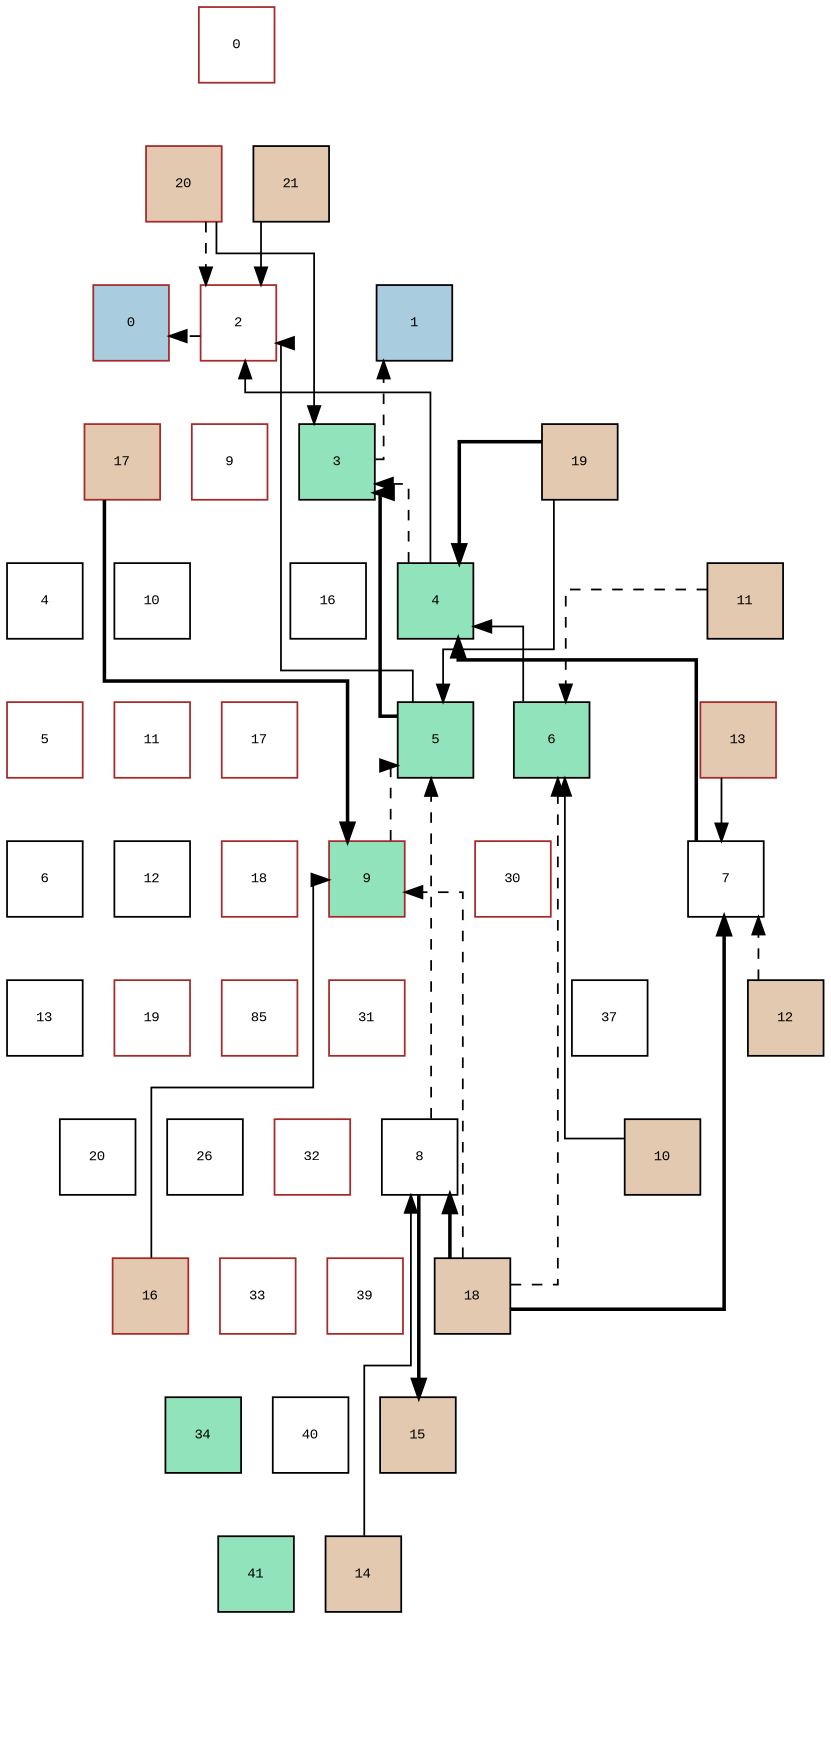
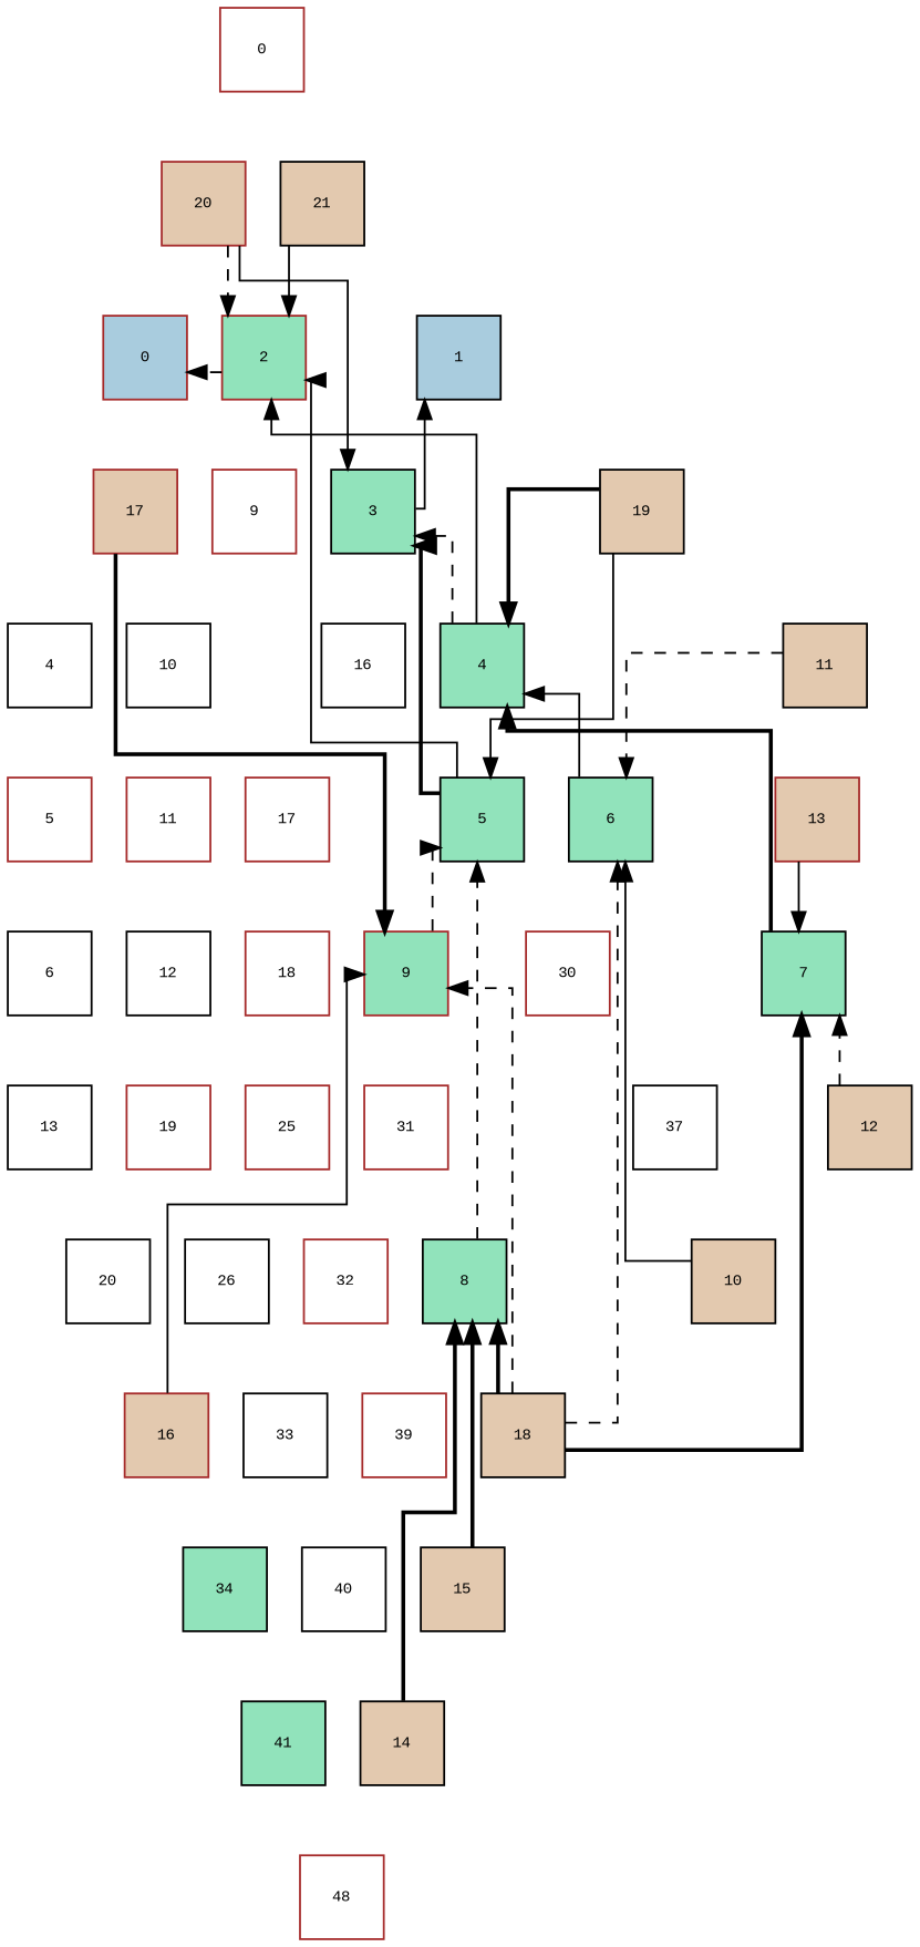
  digraph {
    fontname="Liberation Mono"
    rank=same
    rankdir=TB
    splines=ortho
    node [color=black fillcolor="#ffffff" fixedsize=true fontname="Liberation Mono" fontsize=8 shape=square style=filled]
    edge [constraint=true fontname="Liberation Mono" style=invis]
    n1 [color=brown label=0 width=0.6]
    n2 [color=brown fillcolor="#e3c9af" label=20 width=0.6]
    n3 [fillcolor="#e3c9af" label=21 width=0.6]
    n4 [color=brown fillcolor="#a9ccde" label=0 width=0.6]
-   n5 [color=brown label=2 width=0.6]
+   n5 [color=brown fillcolor="#91e3bb" label=2 width=0.6]
    n6 [fillcolor="#91e3bb" label=3 width=0.6]
    n7 [fillcolor="#a9ccde" label=1 width=0.6]
    n8 [color=brown fillcolor="#e3c9af" label=17 width=0.6]
    n9 [color=brown label=9 width=0.6]
    n10 [label=16 width=0.6]
    n11 [fillcolor="#91e3bb" label=4 width=0.6]
    n12 [label=4 width=0.6]
    n13 [label=10 width=0.6]
    n14 [color=brown fillcolor="#91e3bb" label=9 width=0.6]
    n15 [color=brown label=5 width=0.6]
    n16 [color=brown label=11 width=0.6]
    n17 [color=brown label=17 width=0.6]
    n18 [fillcolor="#91e3bb" label=5 width=0.6]
-   n19 [color=brown label=85 width=0.6]
+   n19 [color=brown label=25 width=0.6]
    n20 [color=brown label=31 width=0.6]
    n21 [label=6 width=0.6]
    n22 [label=12 width=0.6]
    n23 [color=brown label=18 width=0.6]
    n24 [label=13 width=0.6]
    n25 [color=brown label=19 width=0.6]
    n26 [label=20 width=0.6]
    n27 [fillcolor="#e3c9af" label=19 width=0.6]
    n28 [label=26 width=0.6]
    n29 [color=brown fillcolor="#e3c9af" label=16 width=0.6]
    n30 [fillcolor="#e3c9af" label=11 width=0.6]
    n31 [fillcolor="#91e3bb" label=6 width=0.6]
    n32 [color=brown label=30 width=0.6]
    n33 [color=brown label=32 width=0.6]
-   n34 [color=brown label=33 width=0.6]
+   n34 [label=33 width=0.6]
    n35 [fillcolor="#91e3bb" label=34 width=0.6]
    n36 [color=brown fillcolor="#e3c9af" label=13 width=0.6]
-   n37 [label=7 width=0.6]
+   n37 [fillcolor="#91e3bb" label=7 width=0.6]
    n38 [label=37 width=0.6]
-   n39 [label=8 width=0.6]
+   n39 [fillcolor="#91e3bb" label=8 width=0.6]
    n40 [color=brown label=39 width=0.6]
    n41 [label=40 width=0.6]
    n42 [fillcolor="#91e3bb" label=41 width=0.6]
    n43 [fillcolor="#e3c9af" label=12 width=0.6]
    n44 [fillcolor="#e3c9af" label=10 width=0.6]
    n45 [fillcolor="#e3c9af" label=18 width=0.6]
    n46 [fillcolor="#e3c9af" label=15 width=0.6]
    n47 [fillcolor="#e3c9af" label=14 width=0.6]
+   n48 [color=brown label=48 width=0.6]
    n1 -> n2
    n1 -> n3
    n2 -> n4
    n2 -> n5 [constraint=false style=dashed]
    n2 -> n5
    n2 -> n6 [constraint=false style=solid]
    n3 -> n5 [constraint=false style=solid]
    n3 -> n5
    n3 -> n7
    n4 -> n8
    n4 -> n9
    n5 -> n4 [constraint=false style=dashed]
    n5 -> n6
    n5 -> n9
-   n6 -> n7 [constraint=false style=dashed]
+   n6 -> n7 [constraint=false style=solid]
    n6 -> n10
    n6 -> n11
    n7 -> n6
    n7 -> n27
    n8 -> n12
    n8 -> n13
    n8 -> n14 [constraint=false style=bold]
    n9 -> n10
    n9 -> n13
    n10 -> n17
    n10 -> n18
    n11 -> n5 [constraint=false style=solid]
    n11 -> n6 [constraint=false style=dashed]
    n11 -> n18
    n11 -> n31
    n12 -> n15
    n12 -> n16
    n13 -> n16
    n13 -> n17
    n14 -> n18 [constraint=false style=dashed]
    n14 -> n19
    n14 -> n20
    n15 -> n21
    n15 -> n22
    n16 -> n22
    n16 -> n23
    n17 -> n14
    n17 -> n23
    n18 -> n5 [constraint=false style=solid]
    n18 -> n6 [constraint=false style=bold]
    n18 -> n14
    n18 -> n32
    n19 -> n28
    n19 -> n33
    n20 -> n33
    n20 -> n39
    n21 -> n24
    n22 -> n24
    n22 -> n25
    n23 -> n19
    n23 -> n25
    n24 -> n26
    n25 -> n26
    n25 -> n28
    n26 -> n29
    n27 -> n11 [constraint=false style=bold]
    n27 -> n11
    n27 -> n18 [constraint=false style=solid]
    n27 -> n30
    n28 -> n29
    n28 -> n34
    n29 -> n14 [constraint=false style=solid]
    n29 -> n35
    n30 -> n31 [constraint=false style=dashed]
    n30 -> n31
    n30 -> n36
    n31 -> n11 [constraint=false style=solid]
    n31 -> n32
    n31 -> n37
    n32 -> n20
    n32 -> n38
    n33 -> n34
    n33 -> n40
    n34 -> n35
    n34 -> n41
    n35 -> n42
    n36 -> n37 [constraint=false style=solid]
    n36 -> n37
    n37 -> n11 [constraint=false style=bold]
    n37 -> n38
    n37 -> n43
    n38 -> n39
    n38 -> n44
    n39 -> n18 [constraint=false style=dashed]
    n39 -> n40
    n39 -> n45
    n40 -> n41
    n40 -> n46
    n41 -> n42
    n41 -> n47
+   n42 -> n48
    n43 -> n37 [constraint=false style=dashed]
    n43 -> n44
    n44 -> n31 [constraint=false style=solid]
    n44 -> n45
    n45 -> n14 [constraint=false style=dashed]
    n45 -> n31 [constraint=false style=dashed]
    n45 -> n37 [constraint=false style=bold]
    n45 -> n39 [constraint=false style=bold]
    n45 -> n46
-   n39 -> n46 [constraint=false style=bold]
+   n46 -> n39 [constraint=false style=bold]
    n46 -> n47
-   n47 -> n39 [constraint=false style=solid]
+   n47 -> n39 [constraint=false style=bold]
+   n47 -> n48
  }
